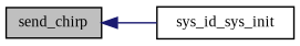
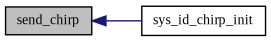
  digraph {
    rankdir=LR
    fontname="Liberation Serif"
    node [color=black fontname="Liberation Serif" fontsize=10 shape=record style=filled]
    n1 [fillcolor=grey75 fontcolor=black height=0.2 label=send_chirp width=0.4]
-   n2 [fillcolor=white height=0.2 label=sys_id_sys_init width=0.4]
+   n2 [fillcolor=white height=0.2 label=sys_id_chirp_init width=0.4]
    n1 -> n2 [color=midnightblue dir=back fontname="Liberation Serif" fontsize=10 labelfontname=FreeSans labelfontsize=10 style=solid]
  }
